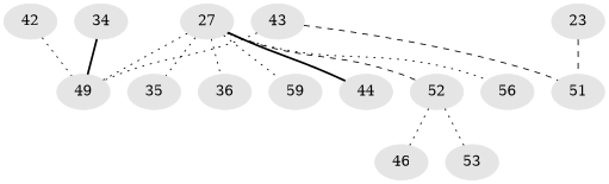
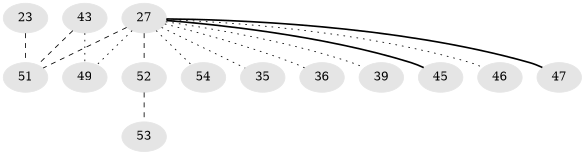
  graph {
    node [color=gray90 style=filled]
    edge [style=dotted]
    49 [super="+4+32"]
    51 [super="+48"]
    23
    27 [super="+10+6+19"]
    n5 [label=35]
    n6 [label=36 super="+12"]
-   39 [label=59]
-   44 [super="+33"]
+   39
+   44 [super="+33" label=45]
    46 [super="+35"]
+   47 [super="+37"]
    52 [super="+50+9"]
-   54 [super="+41" label=56]
+   54 [super="+41"]
    53
-   34
-   42
    43 [super="+24+36"]
    23 -- 51 [style=dashed weight=2]
    27 -- 49 [weight=5]
+   27 -- 51 [style=dashed weight=3]
    27 -- n5
    27 -- n6
    27 -- 39
    27 -- 44 [style=bold]
-   52 -- 46
+   27 -- 46
+   27 -- 47 [style=bold]
    27 -- 52 [style=dashed weight=3]
    27 -- 54
-   52 -- 53
-   34 -- 49 [style=bold]
-   42 -- 49
+   52 -- 53 [style=dashed]
    43 -- 49 [weight=2]
    43 -- 51 [style=dashed]
  }
